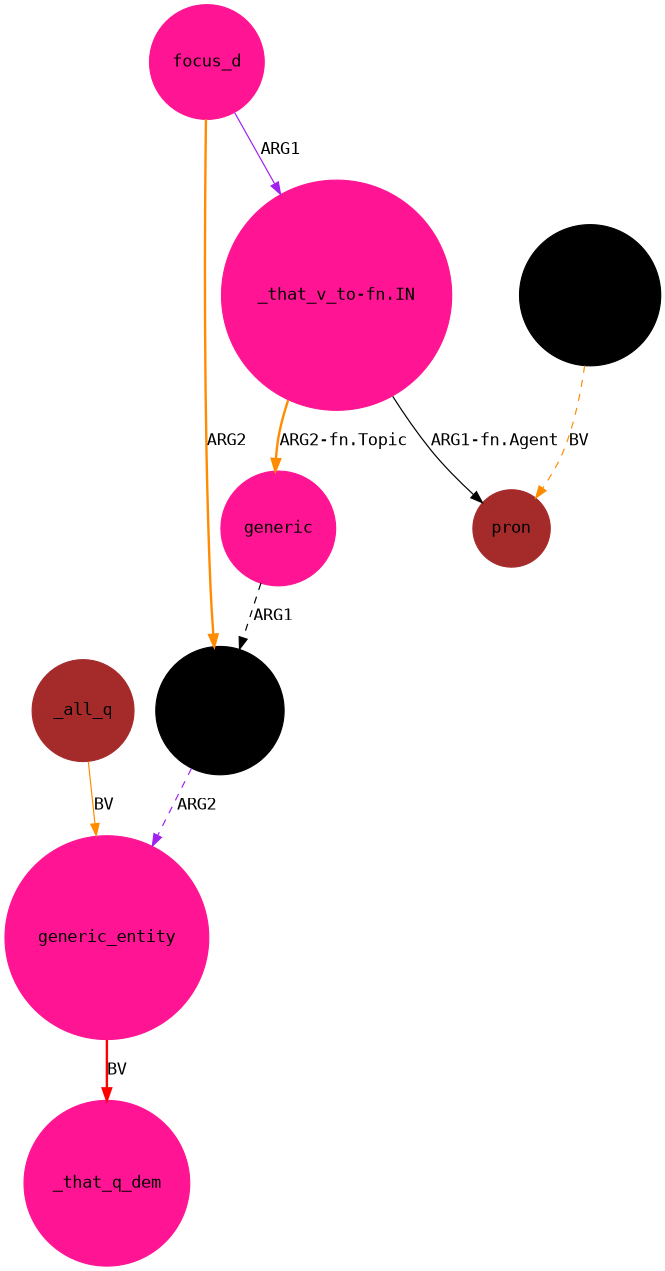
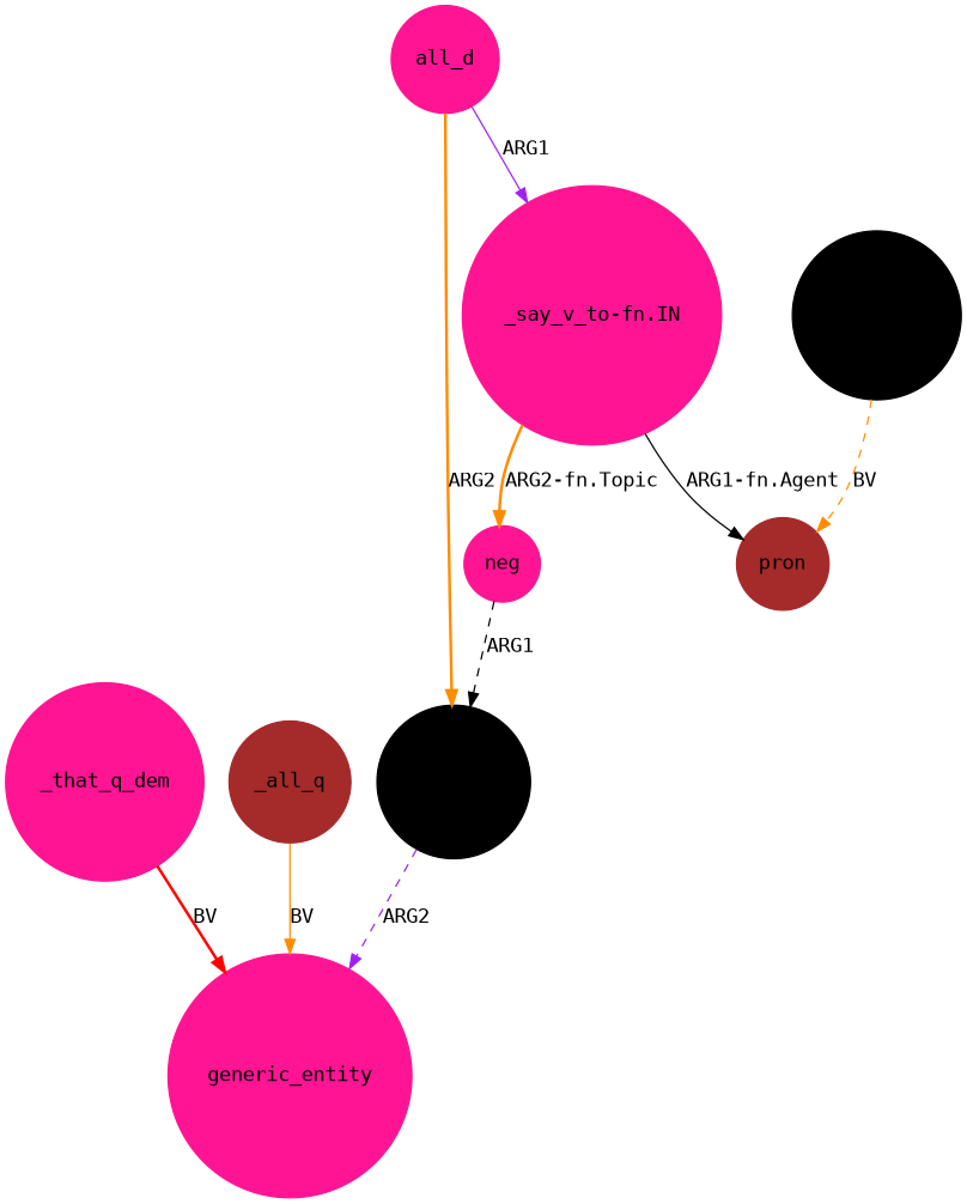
  digraph {
    fontname="DejaVu Sans Mono"
    node [color=deeppink fontname="DejaVu Sans Mono" shape=circle style=filled]
    edge [color=darkorange fontname="DejaVu Sans Mono" style=dashed]
    _be_v_id [color=black]
-   focus_d
-   "_say_v_to-fn.IN" [label="_that_v_to-fn.IN"]
+   focus_d [label=all_d]
+   "_say_v_to-fn.IN"
    generic_entity
-   neg [label=generic]
+   neg
    pron [color=brown]
    _that_q_dem
    _all_q [color=brown]
    pronoun_q [color=black]
    _be_v_id -> generic_entity [color=purple label=ARG2]
    focus_d -> _be_v_id [label=ARG2 style=bold]
    focus_d -> "_say_v_to-fn.IN" [color=purple label=ARG1 style=solid]
    "_say_v_to-fn.IN" -> neg [label="ARG2-fn.Topic" style=bold]
    "_say_v_to-fn.IN" -> pron [color=black label="ARG1-fn.Agent" style=solid]
    neg -> _be_v_id [color=black label=ARG1]
-   generic_entity -> _that_q_dem [color=red label=BV style=bold]
+   _that_q_dem -> generic_entity [color=red label=BV style=bold]
    _all_q -> generic_entity [label=BV style=solid]
    pronoun_q -> pron [label=BV]
  }
